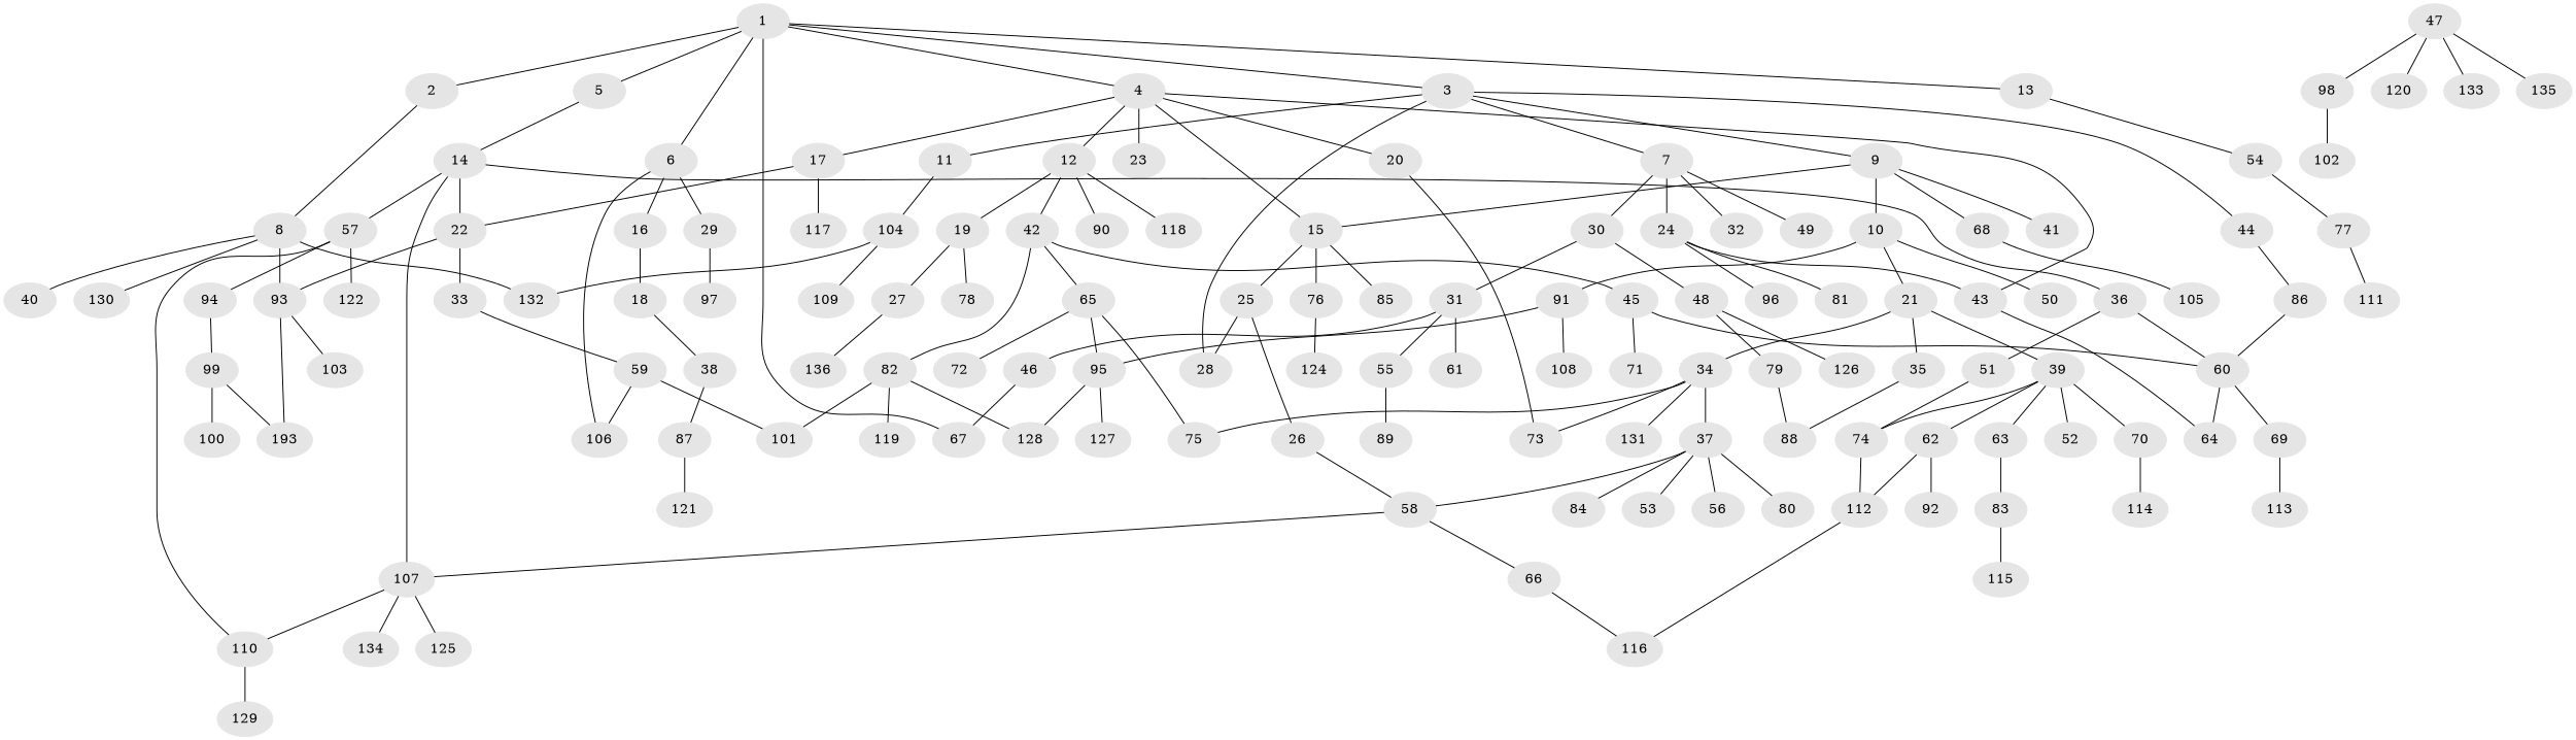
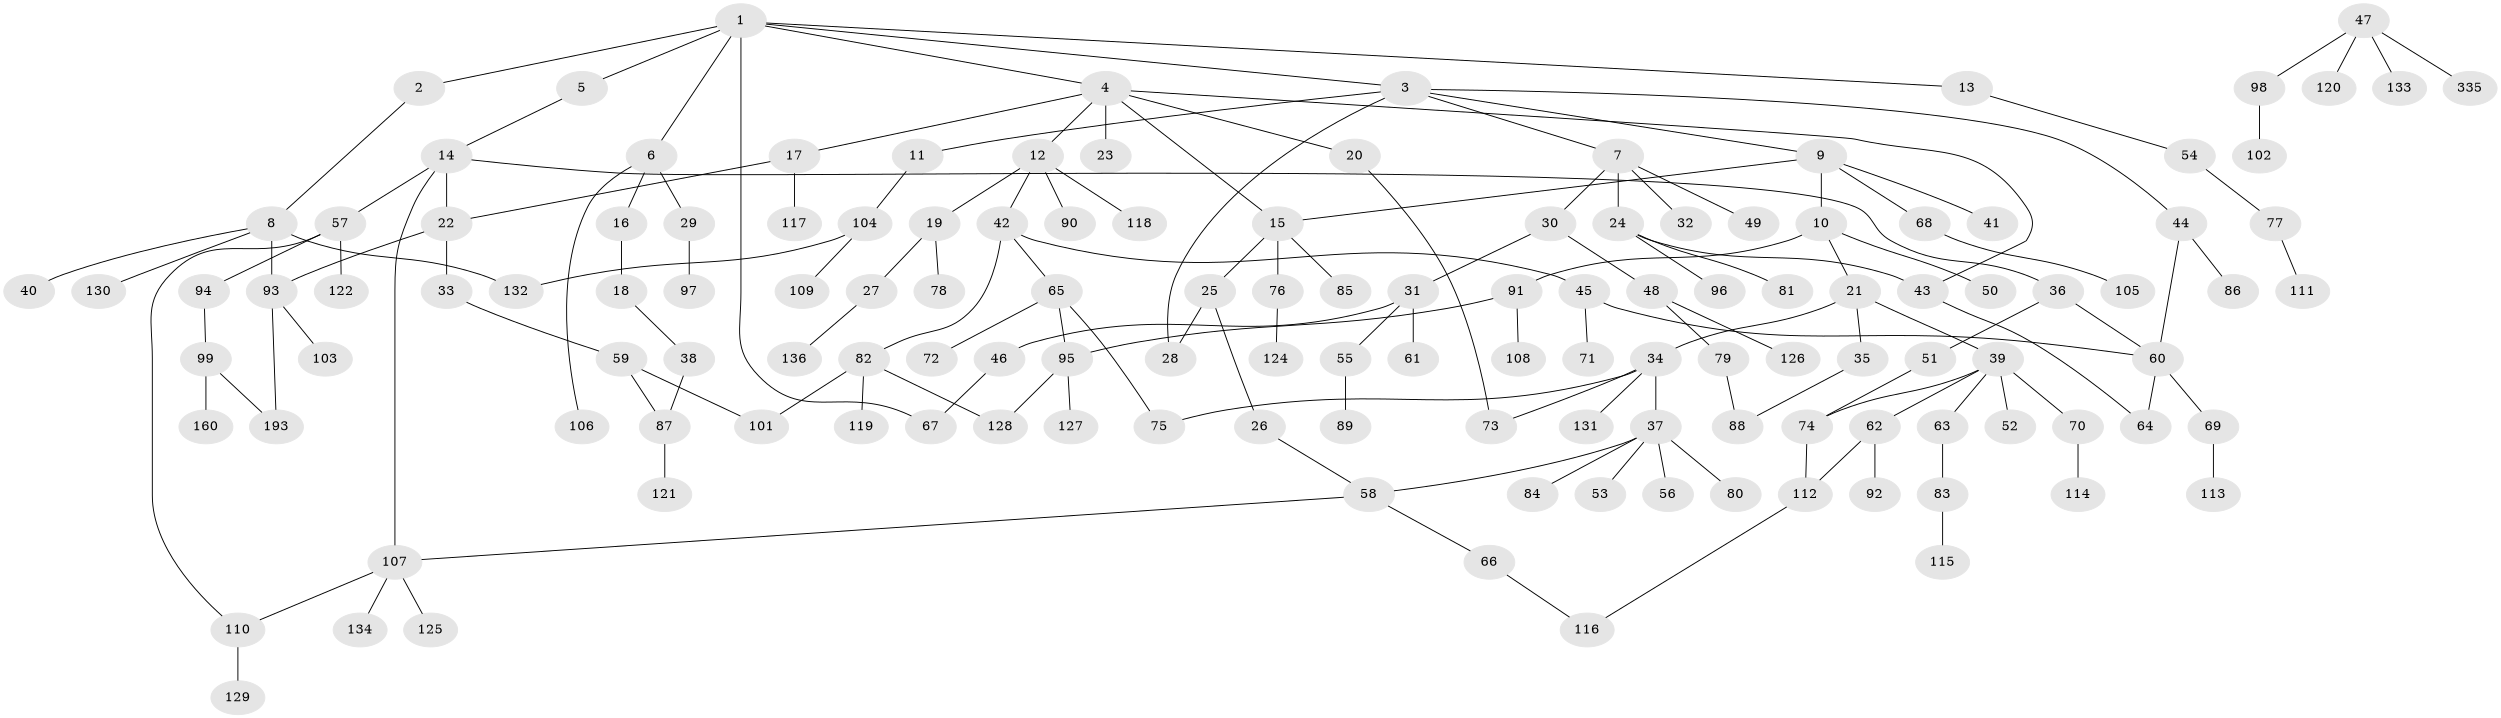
  graph {
    node [color=gray90 style=filled]
    1
    2
    3
    4
    5
    6
    13
    67
    8
    7
    9
    11
    28
    44
    12
    15
    17
    20
    23
    43
    14
    16
    29
    106
    54
    40
    93
    130
    132
    24
    30
    32
    49
    10
    41
    68
    104
    60
    86
    19
    42
    90
    118
    25
    76
    85
    22
    117
    73
    64
    36
    57
    107
    18
    97
    81
    96
    31
    48
    103
    n61 [label=193]
    21
    50
    91
    105
    34
    35
    39
    95
    108
    109
    27
    78
    45
    65
    82
    77
    33
    51
    94
    110
    122
    125
    134
    26
    124
    38
    87
    136
    37
    75
    131
    88
    52
    62
    63
    70
    74
    59
    58
    66
    47
    98
    120
    133
-   135
+   135 [label=335]
    46
    55
    61
    79
    126
    89
    101
    53
    56
    80
    84
    69
    121
    92
    112
    83
    114
    71
    72
    119
    128
    102
    111
    99
    129
    116
    113
    115
    127
-   100
+   100 [label=160]
    1 -- 2
    1 -- 3
    1 -- 4
    1 -- 5
    1 -- 6
    1 -- 13
    1 -- 67
    2 -- 8
    3 -- 7
    3 -- 9
    3 -- 11
    3 -- 28
    3 -- 44
    4 -- 12
    4 -- 15
    4 -- 17
    4 -- 20
    4 -- 23
    4 -- 43
    5 -- 14
    6 -- 16
    6 -- 29
    6 -- 106
    13 -- 54
    8 -- 40
    8 -- 93
    8 -- 130
    8 -- 132
    7 -- 24
    7 -- 30
    7 -- 32
    7 -- 49
    9 -- 15
    9 -- 10
    9 -- 41
    9 -- 68
    11 -- 104
-   86 -- 60
+   44 -- 60
    44 -- 86
    12 -- 19
    12 -- 42
    12 -- 90
    12 -- 118
    15 -- 25
    15 -- 76
    15 -- 85
    17 -- 22
    17 -- 117
    20 -- 73
    43 -- 64
    14 -- 22
    14 -- 36
    14 -- 57
    14 -- 107
    16 -- 18
    29 -- 97
    54 -- 77
    93 -- 103
    93 -- n61
    24 -- 43
    24 -- 81
    24 -- 96
    30 -- 31
    30 -- 48
    10 -- 21
    10 -- 50
    10 -- 91
    68 -- 105
    104 -- 132
    104 -- 109
    60 -- 64
    60 -- 69
    19 -- 27
    19 -- 78
    42 -- 45
    42 -- 65
    42 -- 82
    25 -- 28
    25 -- 26
    76 -- 124
    22 -- 93
    22 -- 33
    36 -- 60
    36 -- 51
    57 -- 94
    57 -- 110
    57 -- 122
    107 -- 110
    107 -- 125
    107 -- 134
    18 -- 38
    31 -- 46
    31 -- 55
    31 -- 61
    48 -- 79
    48 -- 126
    21 -- 34
    21 -- 35
    21 -- 39
    91 -- 95
    91 -- 108
    34 -- 73
    34 -- 37
    34 -- 75
    34 -- 131
    35 -- 88
    39 -- 52
    39 -- 62
    39 -- 63
    39 -- 70
    39 -- 74
    95 -- 128
    95 -- 127
    27 -- 136
    45 -- 60
    45 -- 71
    65 -- 95
    65 -- 75
    65 -- 72
    82 -- 101
    82 -- 119
    82 -- 128
    77 -- 111
    33 -- 59
    51 -- 74
    94 -- 99
    110 -- 129
    26 -- 58
    38 -- 87
    87 -- 121
    37 -- 58
    37 -- 53
    37 -- 56
    37 -- 80
    37 -- 84
    62 -- 92
    62 -- 112
    63 -- 83
    70 -- 114
    74 -- 112
-   59 -- 106
+   59 -- 87
    59 -- 101
    58 -- 107
    58 -- 66
    66 -- 116
    47 -- 98
    47 -- 120
    47 -- 133
    47 -- 135
    98 -- 102
    46 -- 67
    55 -- 89
    79 -- 88
    69 -- 113
    112 -- 116
    83 -- 115
    99 -- n61
    99 -- 100
  }
